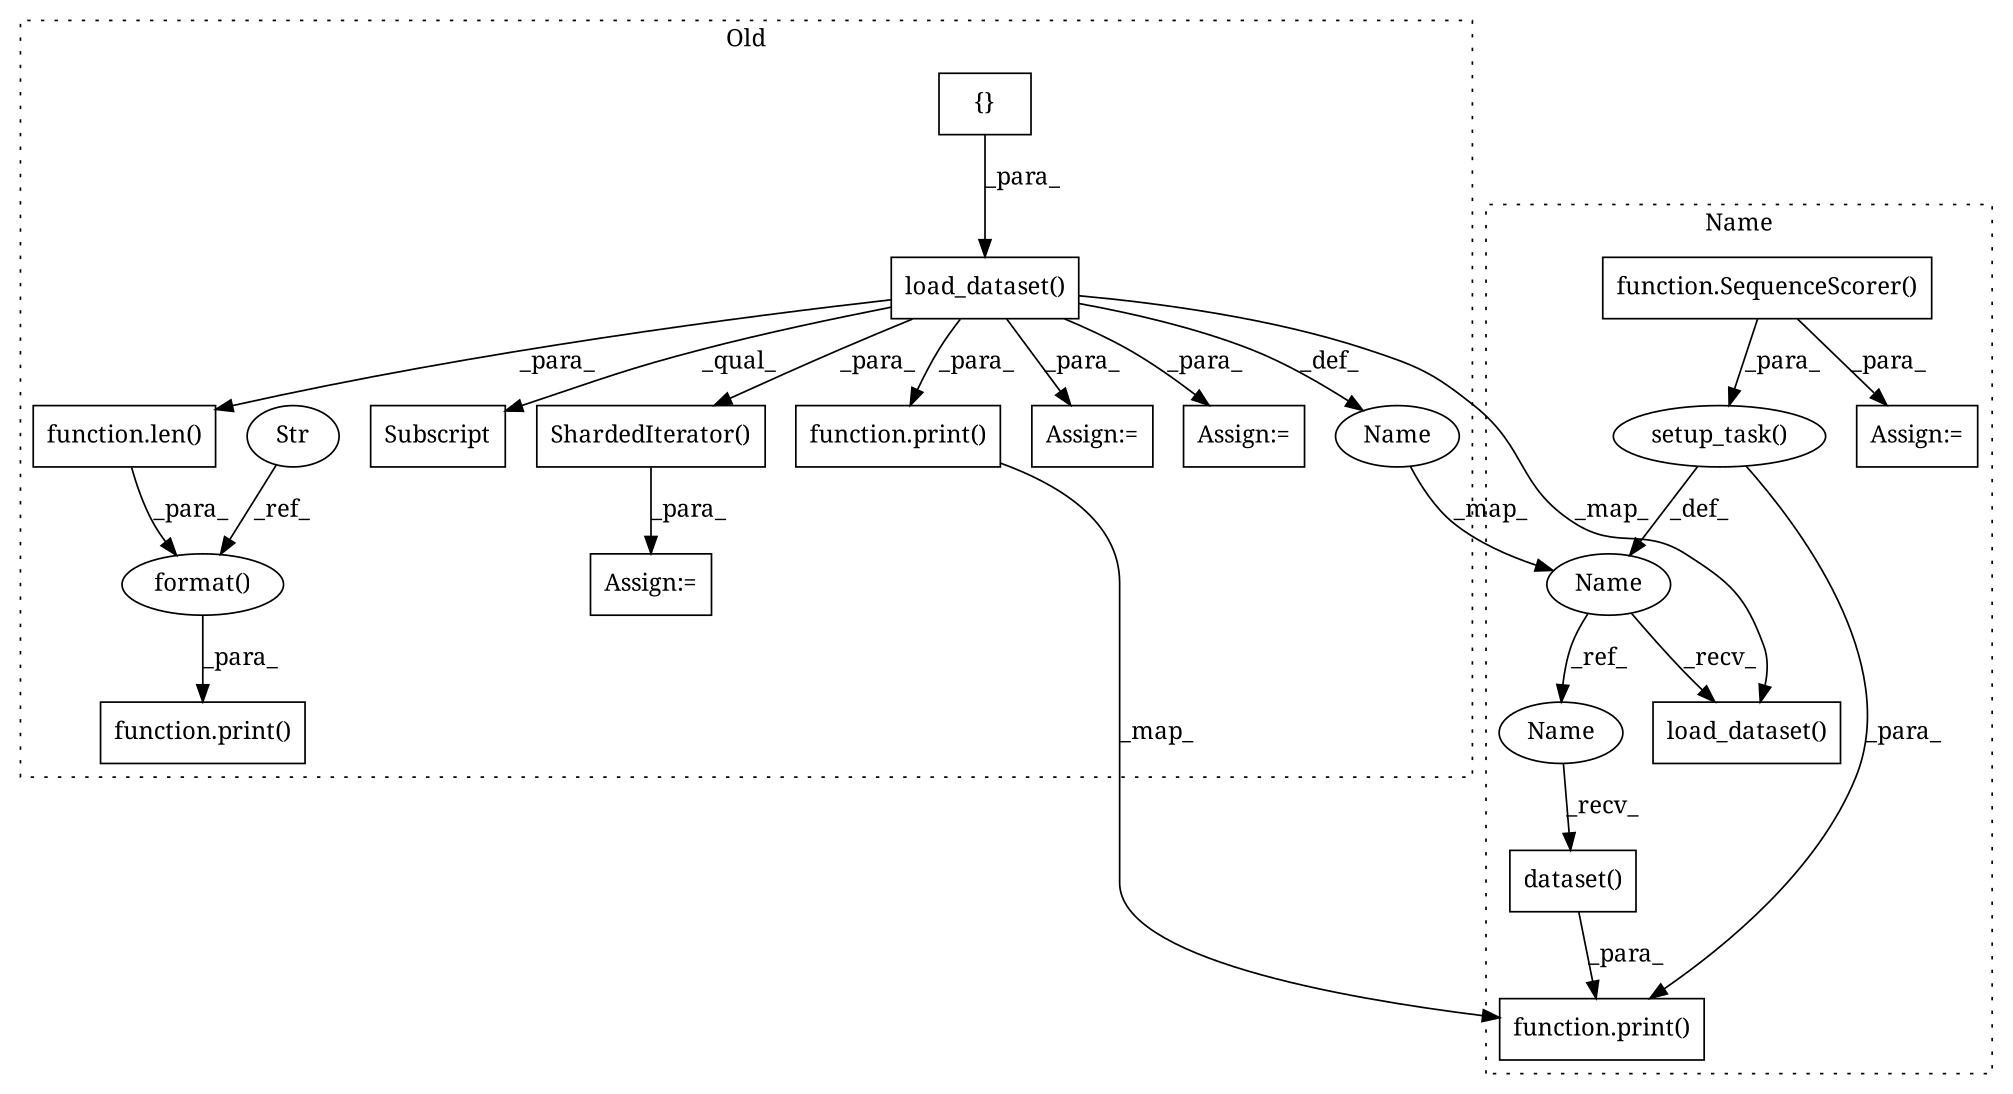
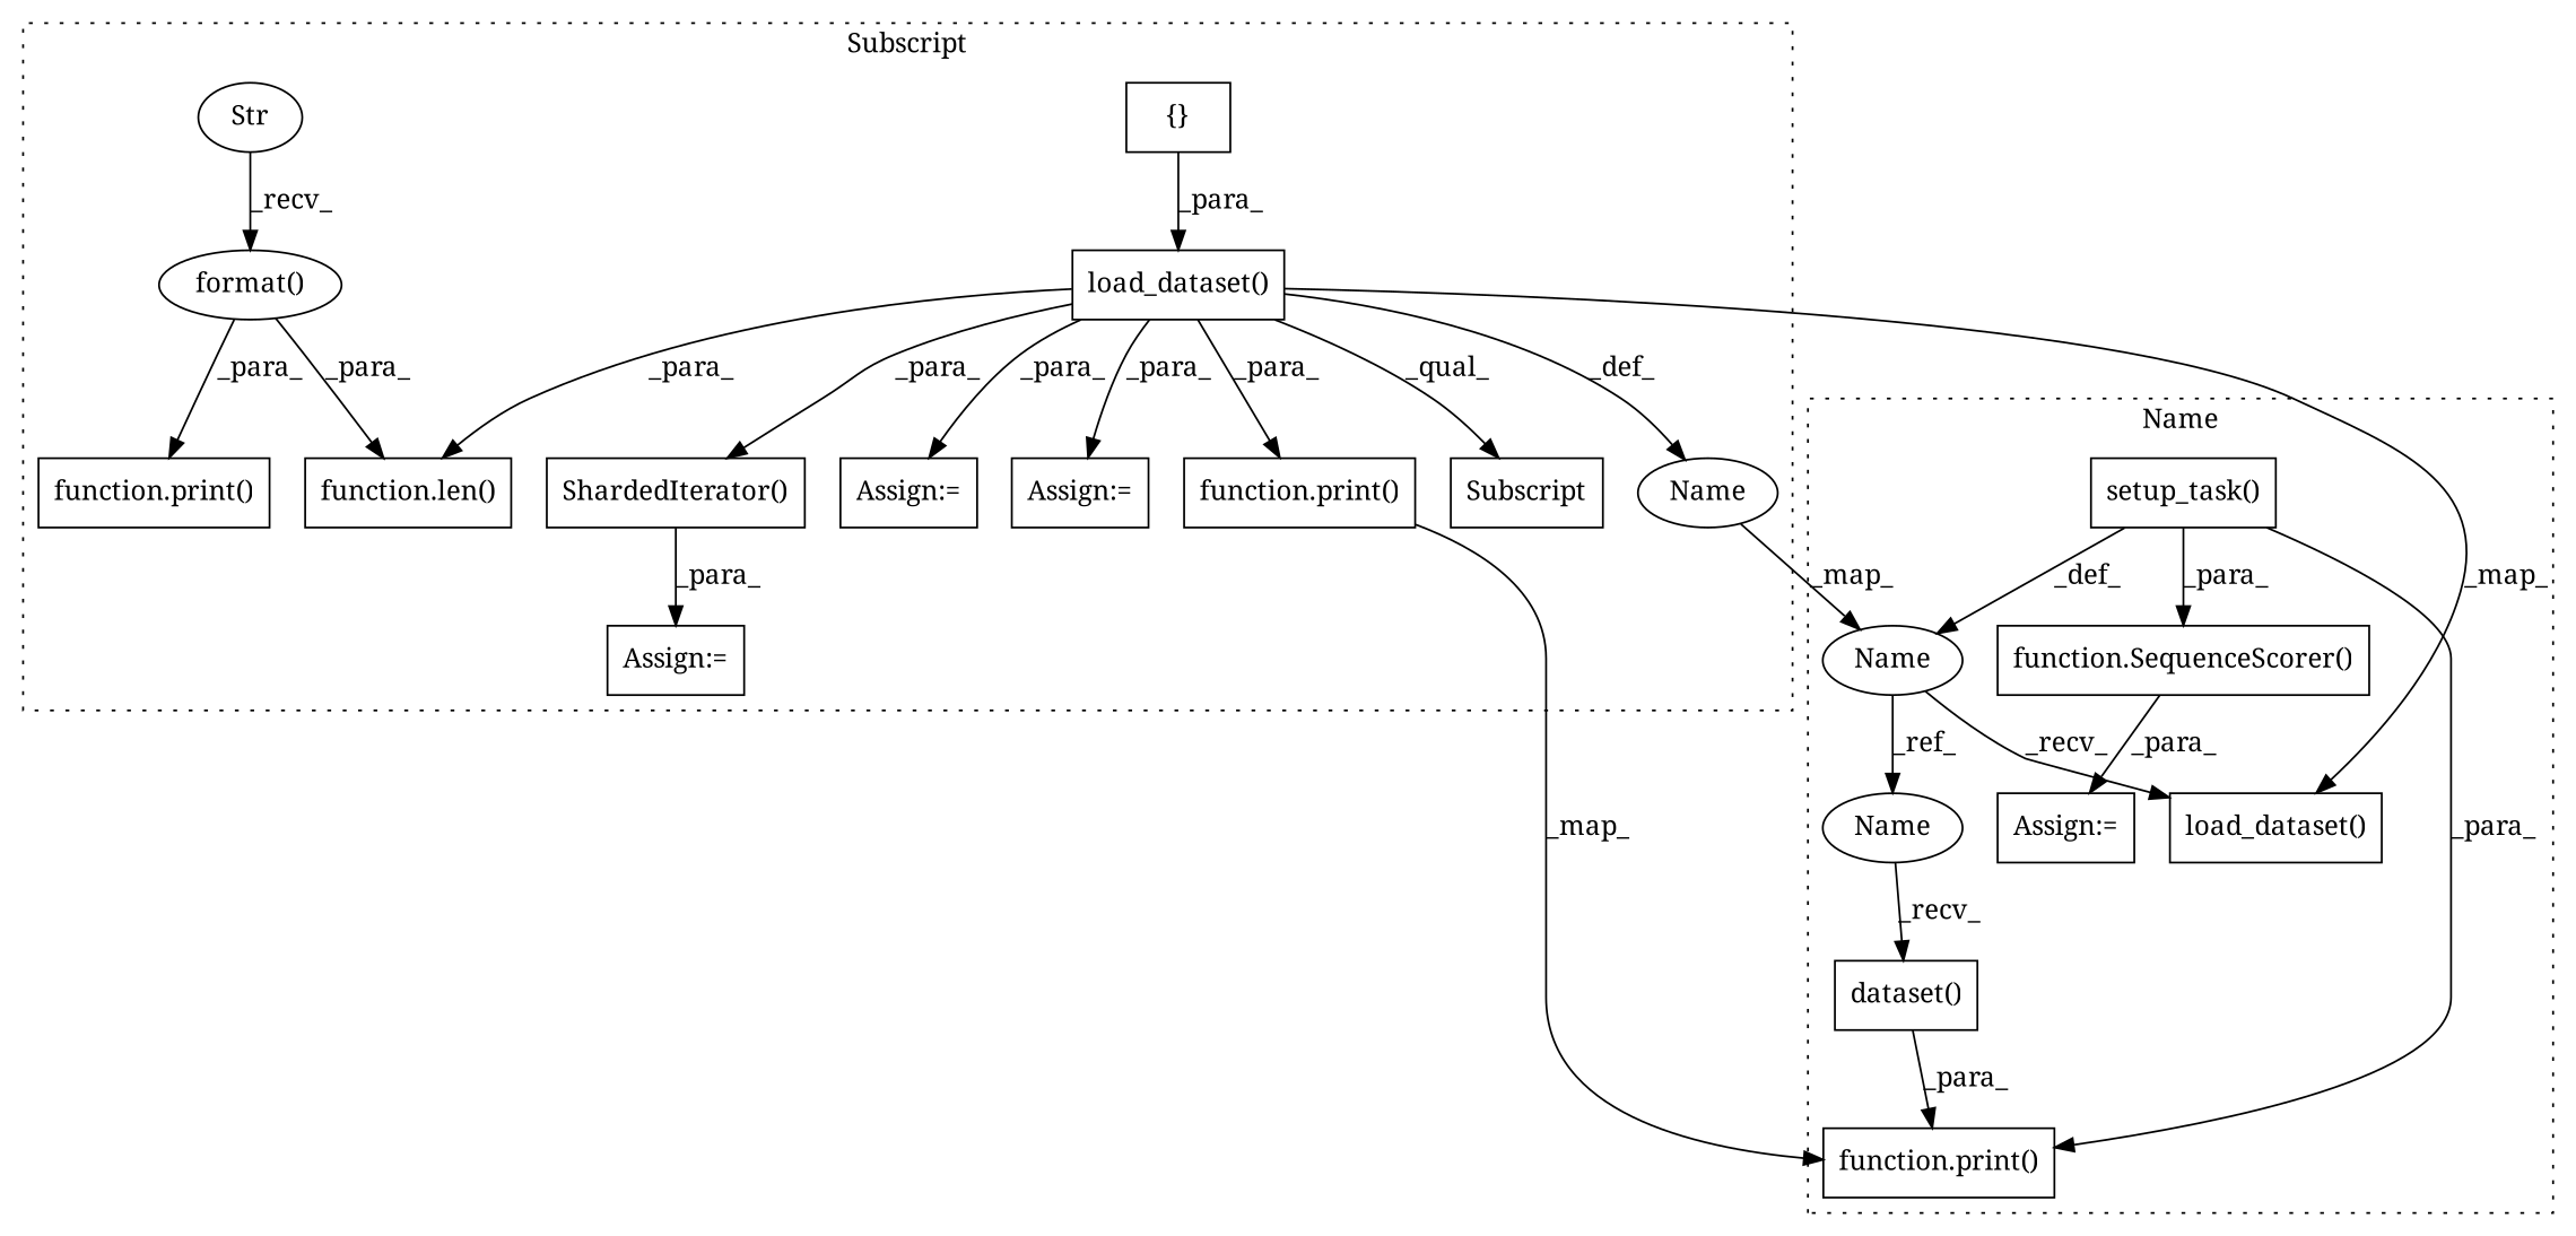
  digraph {
    fontname="Noto Serif"
    node [a=75 fontname="Noto Serif" l=3 shape=box]
    edge [fontname="Noto Serif"]
    n1 [l="26,1" label="load_dataset()" s="807,863"]
    n2 [l="6,1" label="function.print()" s="1057,1117"]
    n3 [a=87 l=7 label=Name s=797 shape=ellipse]
    n4 [a=63 l="31,0" label=Subscript s="1190,0"]
    n5 [a=59 l="1,0" label="{}" s="839,855"]
    n6 [l="27,1" label="ShardedIterator()" s="1686,1748"]
    n7 [l="32,1" label="format()" s="1063,1116" shape=ellipse]
    n8 [a=66 l=24 label=Str s=1063 shape=ellipse]
    n9 [l="6,1" label="function.print()" s="1123,1223"]
    n10 [a=68 label="Assign:=" s=1418]
    n11 [a=68 label="Assign:=" s=1460]
    n12 [a=68 label="Assign:=" s=1683]
    n13 [l="4,1" label="function.len()" s="1095,1115"]
    n14 [l="18,1" label="load_dataset()" s="815,848"]
-   n15 [l="17,1" label="setup_task()" s="788,809" shape=ellipse]
+   n15 [l="17,1" label="setup_task()" s="788,809"]
    n16 [a=87 l=4 label=Name s=781 shape=ellipse]
    n17 [l="13,1" label="dataset()" s="921,949"]
    n18 [l="15,1" label="function.SequenceScorer()" s="1608,1653"]
    n19 [l="6,1" label="function.print()" s="854,952"]
    n20 [a=68 label="Assign:=" s=1605]
    n21 [a=87 l=4 label=Name s=921 shape=ellipse]
    subgraph cluster_1 {
-     label=Old
+     label=Subscript
      style=dotted
      n1
      n2
      n3
      n4
      n5
      n6
      n7
      n8
      n9
      n10
      n11
      n12
      n13
    }
    subgraph cluster_2 {
      label=Name
      style=dotted
      n14
      n15
      n16
      n17
      n18
      n19
      n20
      n21
    }
    n1 -> n3 [label=_def_]
    n1 -> n4 [label=_qual_]
    n1 -> n6 [label=_para_]
    n1 -> n9 [label=_para_]
    n1 -> n10 [label=_para_]
    n1 -> n11 [label=_para_]
    n1 -> n13 [label=_para_]
    n1 -> n14 [label=_map_]
    n3 -> n16 [label=_map_]
    n5 -> n1 [label=_para_]
    n6 -> n12 [label=_para_]
    n7 -> n2 [label=_para_]
-   n8 -> n7 [label=_ref_]
+   n8 -> n7 [label=_recv_]
    n9 -> n19 [label=_map_]
-   n13 -> n7 [label=_para_]
+   n7 -> n13 [label=_para_]
    n15 -> n16 [label=_def_]
-   n18 -> n15 [label=_para_]
+   n15 -> n18 [label=_para_]
    n15 -> n19 [label=_para_]
    n16 -> n14 [label=_recv_]
    n16 -> n21 [label=_ref_]
    n17 -> n19 [label=_para_]
    n18 -> n20 [label=_para_]
    n21 -> n17 [label=_recv_]
  }
